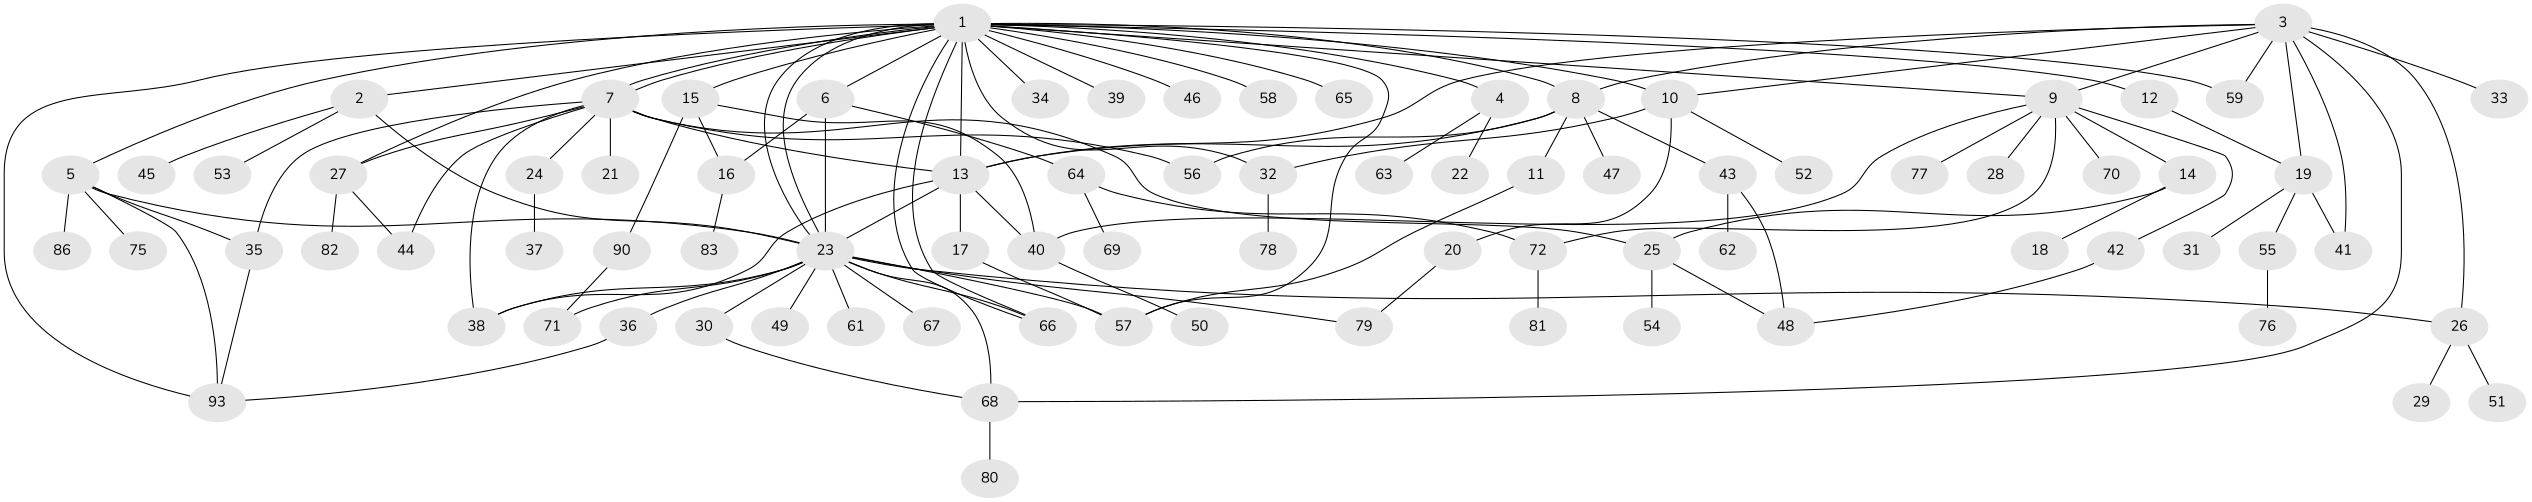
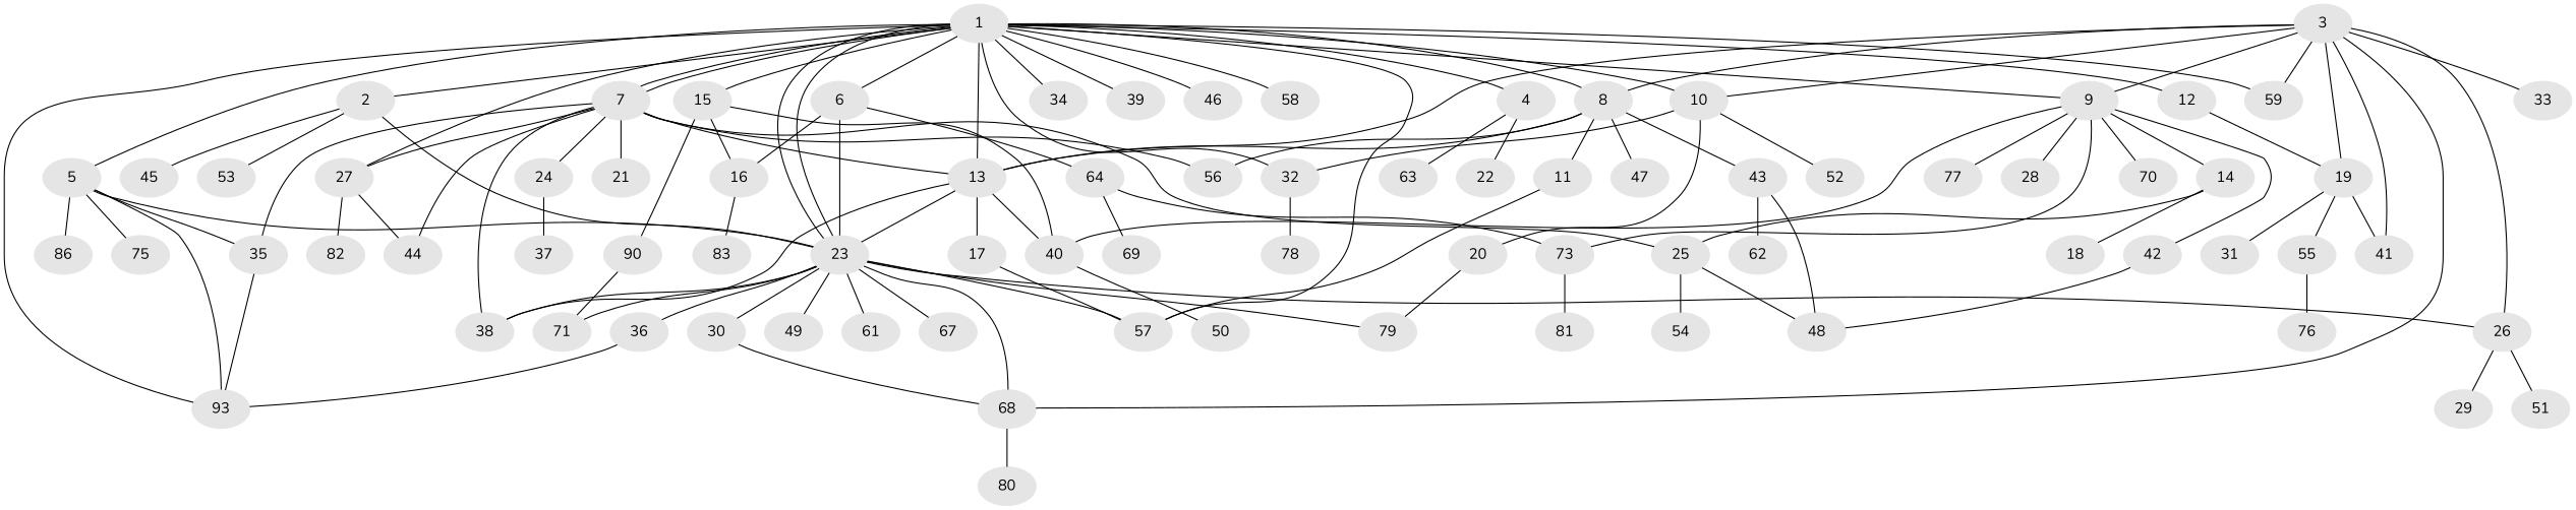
  graph {
    fontname=Nunito
    node [color=gray90 fontname=Nunito style=filled]
    edge [fontname=Nunito]
    1
    2
    4
    5
    6
    7
    9
    10
    12
    13
    15
    23
    27
    32
    34
    39
    46
    57
    58
    59
-   65
-   66
    n23 [label=93]
    8
    45
    53
    3
    19
    26
    33
    41
    68
    22
    63
    35
    75
    n37 [label=86]
    16
    64
    21
    24
    25
    38
    44
    56
    14
    28
    40
    42
    70
-   72
+   72 [label=73]
    77
    20
    52
    17
    n56 [label=90]
    79
    30
    36
    49
    61
    67
    71
    82
    78
    11
    43
    47
    31
    55
    29
    51
    80
    83
    69
    37
    48
    54
    62
    18
    50
    81
    76
    1 -- 2
    1 -- 4
    1 -- 5
    1 -- 6
    1 -- 7
    1 -- 7
    1 -- 9
    1 -- 10
    1 -- 12
    1 -- 13
    1 -- 15
    1 -- 23
    1 -- 23
    1 -- 27
    1 -- 32
    1 -- 34
    1 -- 39
    1 -- 46
    1 -- 57
    1 -- 58
    1 -- 59
-   1 -- 65
-   1 -- 66
-   1 -- 66
    1 -- n23
    1 -- 8
    2 -- 23
    2 -- 45
    2 -- 53
    4 -- 22
    4 -- 63
    5 -- 23
    5 -- n23
    5 -- 35
    5 -- 75
    5 -- n37
    6 -- 23
    6 -- 16
    6 -- 64
    7 -- 13
    7 -- 27
    7 -- 35
    7 -- 21
    7 -- 24
    7 -- 25
    7 -- 38
    7 -- 44
    7 -- 56
    9 -- 14
    9 -- 28
    9 -- 40
    9 -- 42
    9 -- 70
    9 -- 72
    9 -- 77
    10 -- 32
    10 -- 20
    10 -- 52
    12 -- 19
    13 -- 23
    13 -- 38
    13 -- 40
    13 -- 17
    15 -- 16
    15 -- 40
    15 -- n56
    23 -- 57
-   23 -- 66
    23 -- 26
    23 -- 68
    23 -- 38
    23 -- 79
    23 -- 30
    23 -- 36
    23 -- 49
    23 -- 61
    23 -- 67
    23 -- 71
    27 -- 44
    27 -- 82
    32 -- 78
    8 -- 13
    8 -- 56
    8 -- 11
    8 -- 43
    8 -- 47
    3 -- 9
    3 -- 10
    3 -- 13
    3 -- 59
    3 -- 8
    3 -- 19
    3 -- 26
    3 -- 33
    3 -- 41
    3 -- 68
    19 -- 41
    19 -- 31
    19 -- 55
    26 -- 29
    26 -- 51
    68 -- 80
    35 -- n23
    16 -- 83
    64 -- 72
    64 -- 69
    24 -- 37
    25 -- 48
    25 -- 54
    14 -- 25
    14 -- 18
    40 -- 50
    42 -- 48
    72 -- 81
    20 -- 79
    17 -- 57
    n56 -- 71
    30 -- 68
    36 -- n23
    11 -- 57
    43 -- 48
    43 -- 62
    55 -- 76
  }
